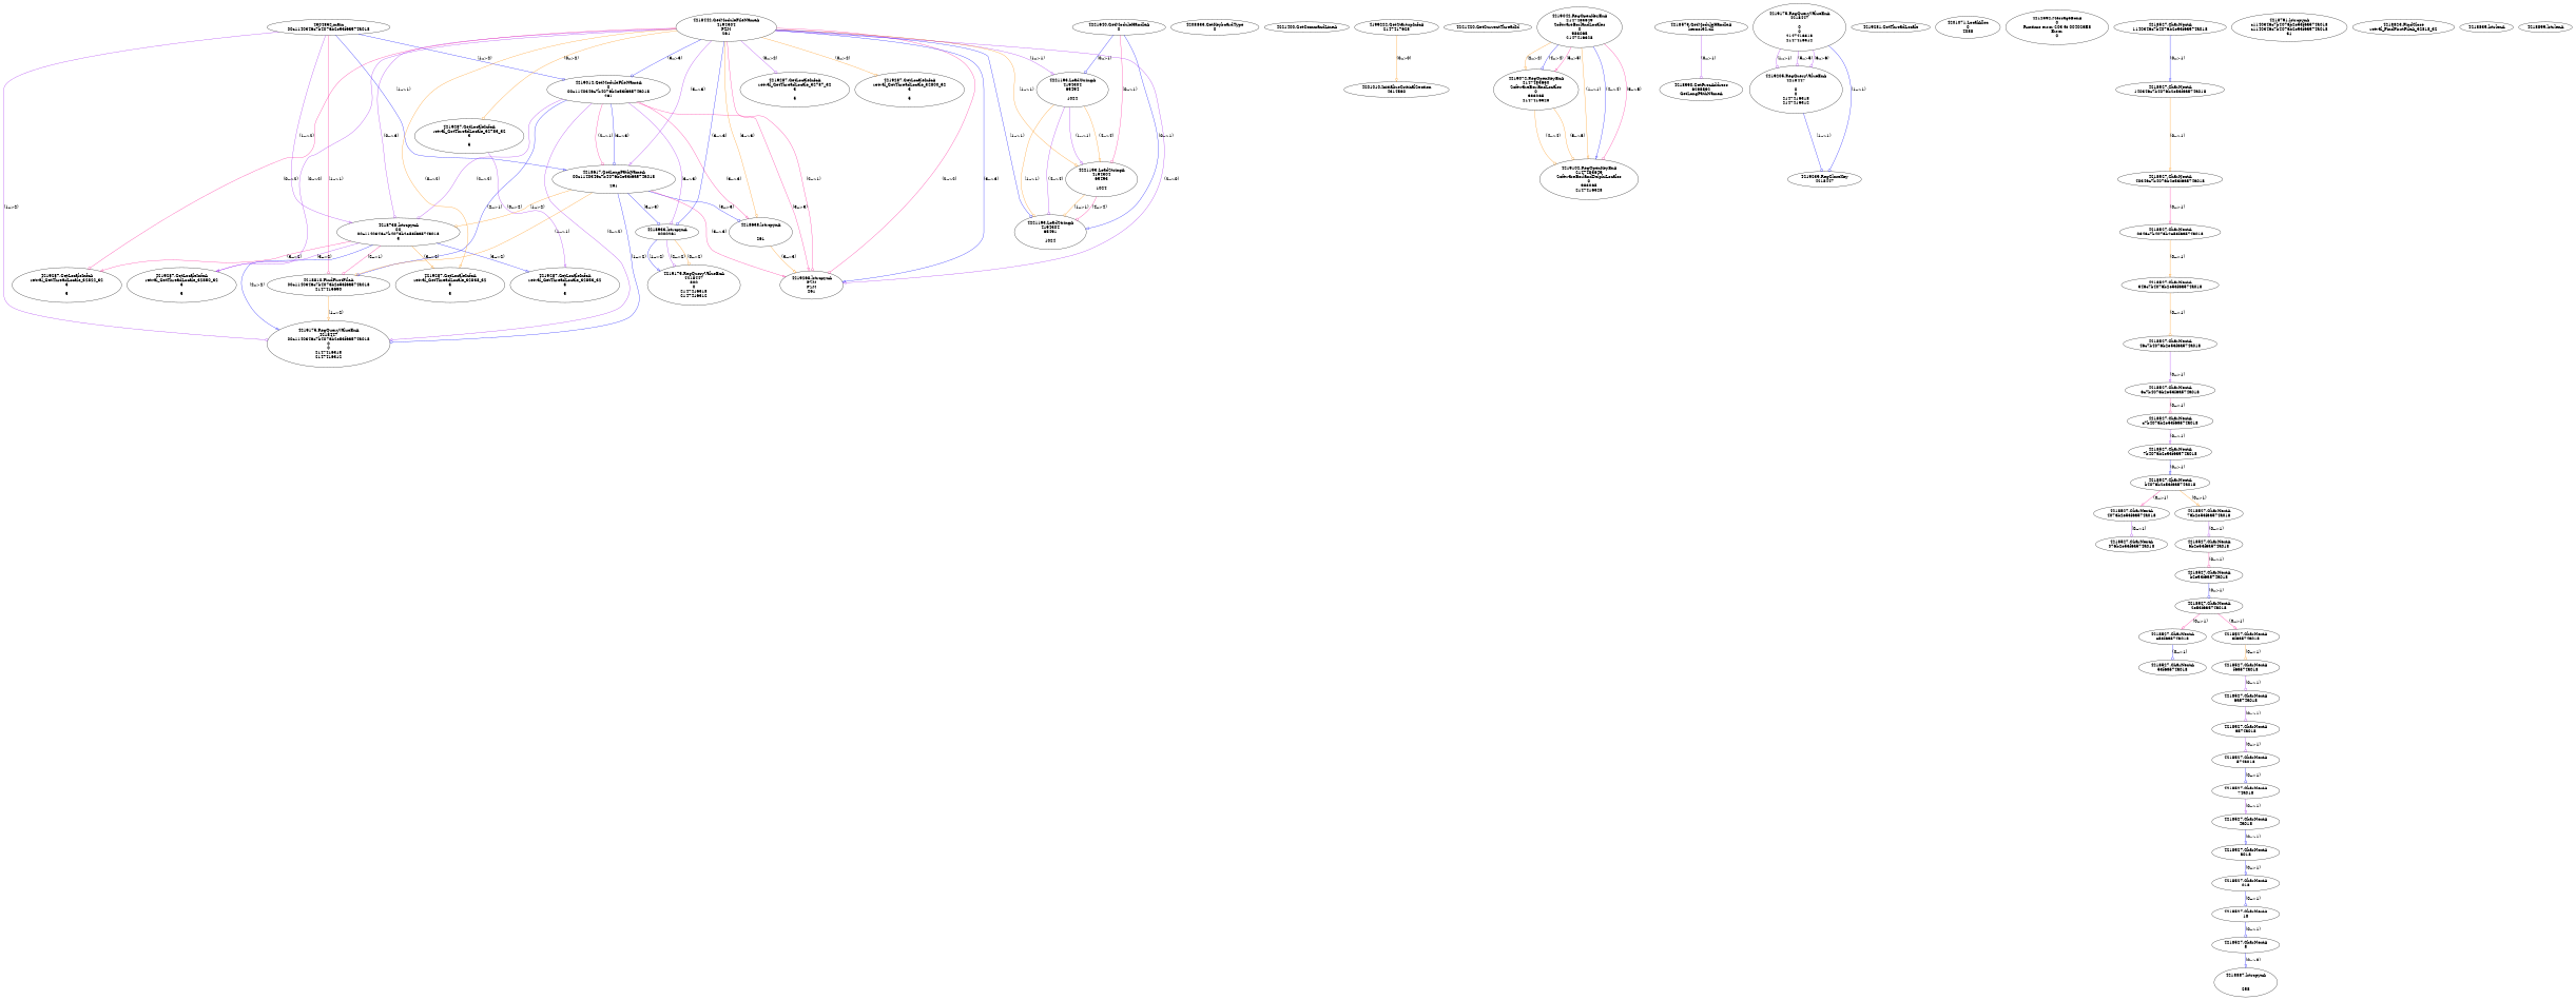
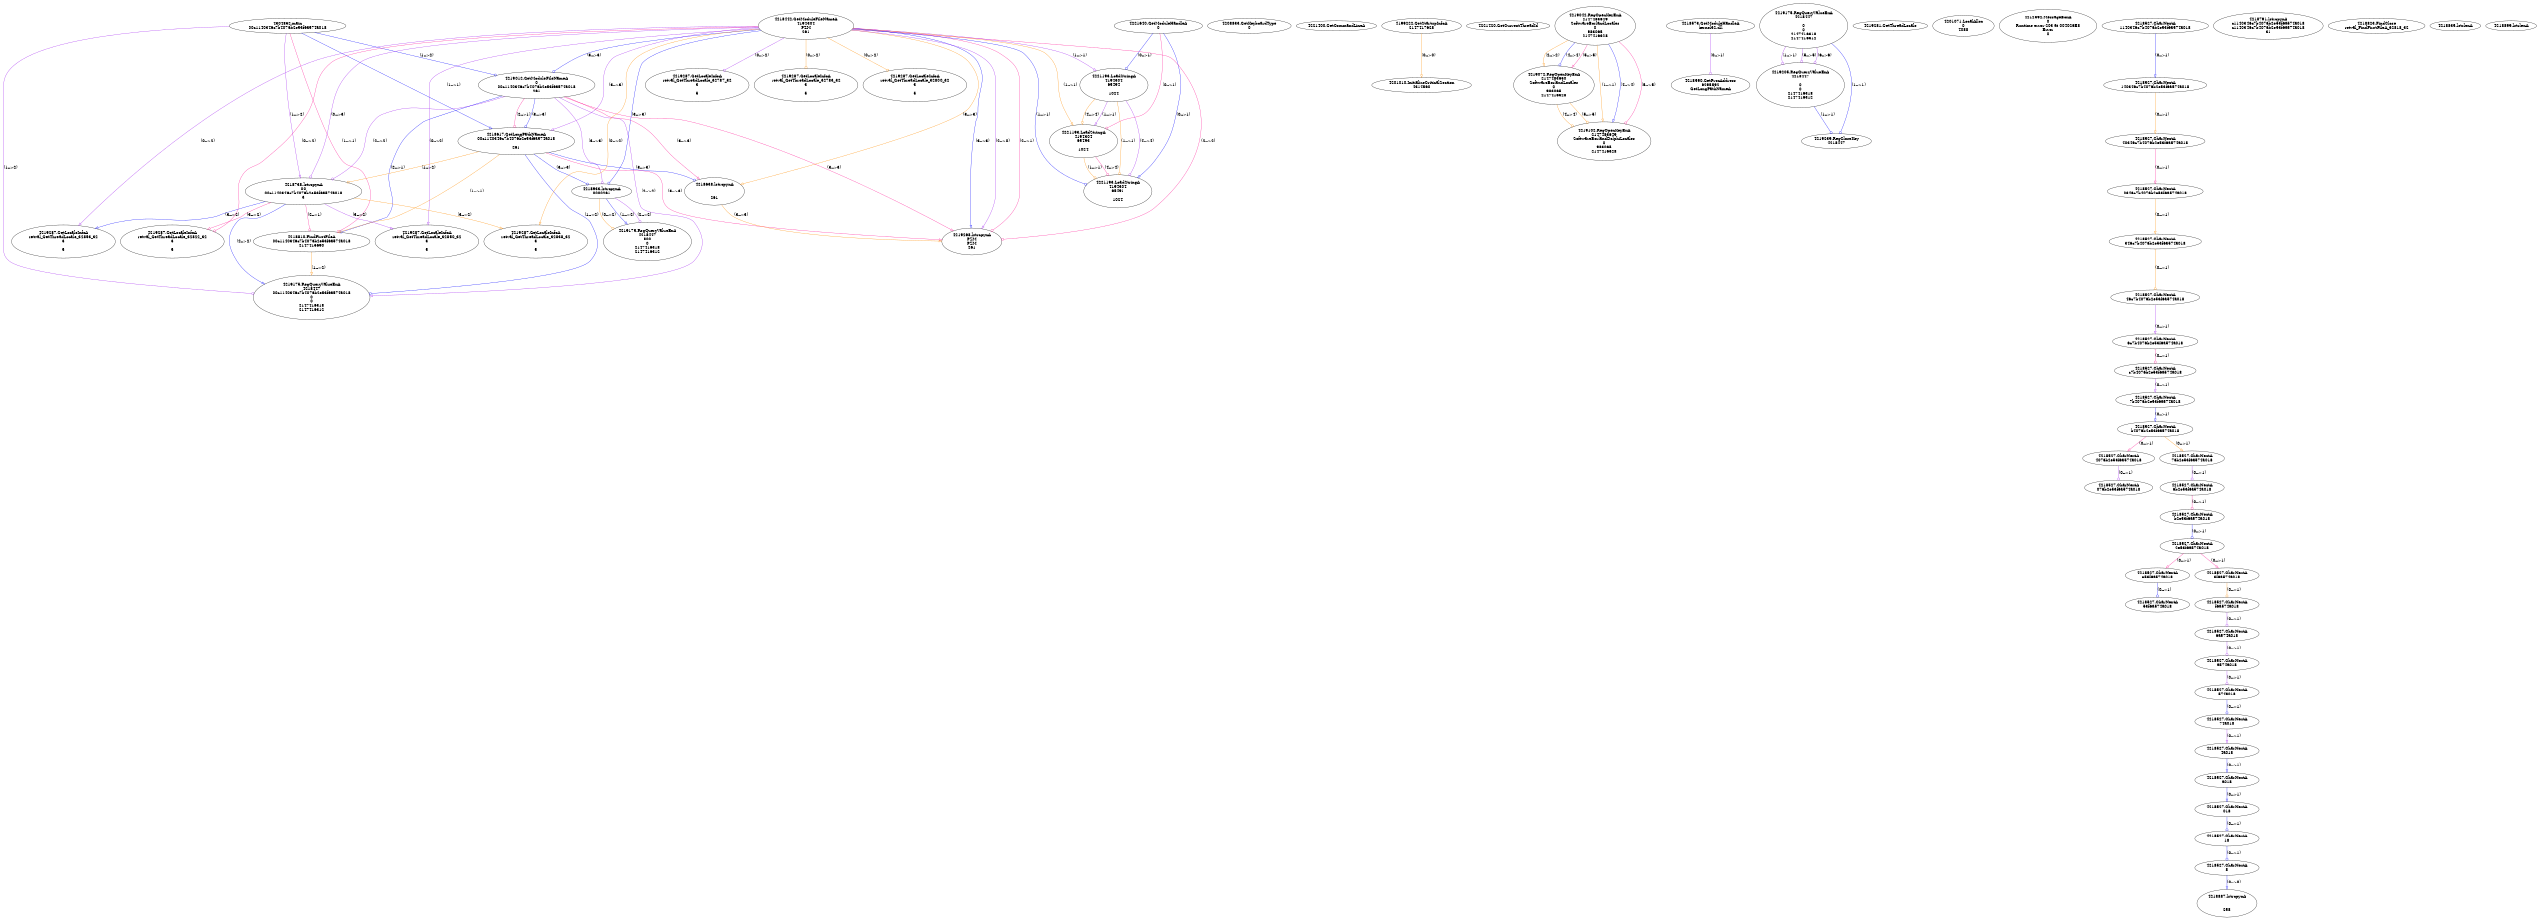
  digraph {
    edge [arrowhead=odot color=blue]
    n1 [label="4304852.main\n00c1140346c7b4076b2e53f6a574a018"]
    n2 [label="4219012.GetModuleFileNameA\n0\n00c1140346c7b4076b2e53f6a574a018\n261"]
    n3 [label="4218617.GetLongPathNameA\n00c1140346c7b4076b2e53f6a574a018\n\n261"]
    n4 [label="4218738.lstrcpynA\n00\n00c1140346c7b4076b2e53f6a574a018\n3"]
    n5 [label="4218810.FindFirstFileA\n00c1140346c7b4076b2e53f6a574a018\n2147415690"]
    n6 [label="4219175.RegQueryValueExA\n4218447\n00c1140346c7b4076b2e53f6a574a018\n0\n0\n2147416318\n2147416312"]
    n7 [label="4218638.lstrcpynA\n\n\n261"]
    n8 [label="4219268.lstrcpynA\nPZM\nPZM\n261"]
    n9 [label="4218933.lstrcpynA\n0000261"]
    n10 [label="4219287.GetLocaleInfoA\nretval_GetThreadLocale_32853_32\n3\n\n5"]
    n11 [label="4219287.GetLocaleInfoA\nretval_GetThreadLocale_32822_32\n3\n\n5"]
    n12 [label="4219287.GetLocaleInfoA\nretval_GetThreadLocale_32850_32\n3\n\n5"]
    n13 [label="4219287.GetLocaleInfoA\nretval_GetThreadLocale_32838_32\n3\n\n5"]
    n14 [label="4221640.GetModuleHandleA\n0"]
    n15 [label="4221193.LoadStringA\n4194304\n65494\n\n1024"]
    n16 [label="4221193.LoadStringA\n4194304\n65493\n\n1024"]
    n17 [label="4221193.LoadStringA\n4194304\n65491\n\n1024"]
    n18 [label="4218442.GetModuleFileNameA\n4194304\nPZM\n261"]
    n19 [label="4219287.GetLocaleInfoA\nretval_GetThreadLocale_32787_32\n3\n\n5"]
    n20 [label="4219287.GetLocaleInfoA\nretval_GetThreadLocale_32783_32\n3\n\n5"]
    n21 [label="4219287.GetLocaleInfoA\nretval_GetThreadLocale_32800_32\n3\n\n5"]
    n22 [label="4208833.GetKeyboardType\n0"]
    n23 [label="4221400.GetCommandLineA\n"]
    n24 [label="4199222.GetStartupInfoA\n2147417628"]
    n25 [label="4201010.InitializeCriticalSection\n4314560"]
    n26 [label="4221420.GetCurrentThreadId\n"]
    n27 [label="4219175.RegQueryValueExA\n4218447\n800\n0\n2147416318\n2147416312"]
    n28 [label="4219042.RegOpenKeyExA\n2147483649\nSoftware\Borland\Locales\n0\n983065\n2147416328"]
    n29 [label="4219072.RegOpenKeyExA\n2147483650\nSoftware\Borland\Locales\n0\n983065\n2147416328"]
    n30 [label="4219102.RegOpenKeyExA\n2147483649\nSoftware\Borland\Delphi\Locales\n0\n983065\n2147416328"]
    n31 [label="4218573.GetModuleHandleA\nkernel32.dll"]
    n32 [label="4218590.GetProcAddress\n6295592\nGetLongPathNameA"]
    n33 [label="4219175.RegQueryValueExA\n4218447\n\n0\n0\n2147416318\n2147416312"]
    n34 [label="4219205.RegQueryValueExA\n4218447\n\n0\n0\n2147416318\n2147416312"]
    n35 [label="4219239.RegCloseKey\n4218447"]
    n36 [label="4219281.GetThreadLocale\n"]
    n37 [label="4201071.LocalAlloc\n0\n4088"]
    n38 [label="4212392.MessageBoxA\n0\nRuntime error 203 at 004026E8\nError\n0"]
    n39 [label="4218527.CharNextA\n1140346c7b4076b2e53f6a574a018"]
    n40 [label="4218527.CharNextA\n140346c7b4076b2e53f6a574a018"]
    n41 [label="4218527.CharNextA\n40346c7b4076b2e53f6a574a018"]
    n42 [label="4218527.CharNextA\n0346c7b4076b2e53f6a574a018"]
    n43 [label="4218527.CharNextA\n346c7b4076b2e53f6a574a018"]
    n44 [label="4218527.CharNextA\n46c7b4076b2e53f6a574a018"]
    n45 [label="4218527.CharNextA\n6c7b4076b2e53f6a574a018"]
    n46 [label="4218527.CharNextA\nc7b4076b2e53f6a574a018"]
    n47 [label="4218527.CharNextA\n7b4076b2e53f6a574a018"]
    n48 [label="4218527.CharNextA\nb4076b2e53f6a574a018"]
    n49 [label="4218527.CharNextA\n4076b2e53f6a574a018"]
    n50 [label="4218527.CharNextA\n76b2e53f6a574a018"]
    n51 [label="4218527.CharNextA\n076b2e53f6a574a018"]
    n52 [label="4218527.CharNextA\n6b2e53f6a574a018"]
    n53 [label="4218527.CharNextA\nb2e53f6a574a018"]
    n54 [label="4218527.CharNextA\n2e53f6a574a018"]
    n55 [label="4218527.CharNextA\ne53f6a574a018"]
    n56 [label="4218527.CharNextA\n3f6a574a018"]
    n57 [label="4218527.CharNextA\n53f6a574a018"]
    n58 [label="4218527.CharNextA\nf6a574a018"]
    n59 [label="4218527.CharNextA\n6a574a018"]
    n60 [label="4218527.CharNextA\na574a018"]
    n61 [label="4218527.CharNextA\n574a018"]
    n62 [label="4218527.CharNextA\n74a018"]
    n63 [label="4218527.CharNextA\n4a018"]
    n64 [label="4218527.CharNextA\na018"]
    n65 [label="4218527.CharNextA\n018"]
    n66 [label="4218527.CharNextA\n18"]
    n67 [label="4218527.CharNextA\n8"]
    n68 [label="4218887.lstrcpynA\n\n\n258"]
    n69 [label="4218791.lstrcpynA\nc1140346c7b4076b2e53f6a574a018\nc1140346c7b4076b2e53f6a574a018\n31"]
    n70 [label="4218823.FindClose\nretval_FindFirstFileA_32818_32"]
    n71 [label="4218835.lstrlenA\n"]
    n72 [label="4218899.lstrlenA\n"]
    n1 -> n2 [label="(1-->2)"]
    n1 -> n3 [arrowhead=onormal label="(1-->1)"]
    n1 -> n4 [arrowhead=onormal color=purple label="(1-->2)"]
    n1 -> n5 [color=deeppink label="(1-->1)"]
    n1 -> n6 [color=purple label="(1-->2)"]
    n2 -> n3 [color=deeppink label="(2-->1)"]
    n2 -> n3 [label="(3-->3)"]
    n2 -> n4 [color=purple label="(2-->2)"]
    n2 -> n5 [label="(2-->1)"]
    n2 -> n6 [arrowhead=onormal color=purple label="(2-->2)"]
    n2 -> n7 [arrowhead=onormal color=deeppink label="(3-->3)"]
    n2 -> n8 [arrowhead=onormal color=deeppink label="(3-->3)"]
    n2 -> n9 [color=purple label="(3-->3)"]
    n3 -> n4 [color=darkorange label="(1-->2)"]
    n3 -> n5 [color=darkorange label="(1-->1)"]
    n3 -> n6 [label="(1-->2)"]
    n3 -> n7 [label="(3-->3)"]
    n3 -> n8 [arrowhead=onormal color=deeppink label="(3-->3)"]
    n3 -> n9 [label="(3-->3)"]
    n4 -> n5 [color=deeppink label="(2-->1)"]
    n4 -> n6 [arrowhead=onormal label="(2-->2)"]
    n4 -> n10 [arrowhead=onormal label="(3-->2)"]
    n4 -> n11 [arrowhead=onormal color=deeppink label="(3-->2)"]
    n4 -> n12 [arrowhead=onormal color=purple label="(3-->2)"]
    n4 -> n13 [arrowhead=onormal color=darkorange label="(3-->2)"]
    n5 -> n6 [arrowhead=onormal color=darkorange label="(1-->2)"]
    n7 -> n8 [arrowhead=onormal color=darkorange label="(3-->3)"]
    n9 -> n27 [arrowhead=onormal label="(1-->2)"]
    n9 -> n27 [color=purple label="(2-->2)"]
    n9 -> n27 [color=darkorange label="(0-->2)"]
    n14 -> n15 [label="(0-->1)"]
    n14 -> n16 [color=deeppink label="(0-->1)"]
    n14 -> n17 [arrowhead=onormal label="(0-->1)"]
    n15 -> n16 [arrowhead=onormal color=purple label="(1-->1)"]
    n15 -> n16 [arrowhead=onormal color=darkorange label="(4-->4)"]
    n15 -> n17 [color=darkorange label="(1-->1)"]
    n15 -> n17 [color=purple label="(4-->4)"]
    n16 -> n17 [color=darkorange label="(1-->1)"]
    n16 -> n17 [color=deeppink label="(4-->4)"]
    n18 -> n2 [label="(3-->3)"]
    n18 -> n3 [arrowhead=onormal color=purple label="(3-->3)"]
    n18 -> n4 [color=purple label="(0-->3)"]
    n18 -> n7 [arrowhead=onormal color=darkorange label="(3-->3)"]
    n18 -> n8 [color=deeppink label="(2-->1)"]
    n18 -> n8 [color=deeppink label="(2-->2)"]
    n18 -> n8 [arrowhead=onormal label="(3-->3)"]
    n18 -> n8 [arrowhead=onormal color=purple label="(2-->0)"]
    n18 -> n9 [label="(3-->3)"]
-   n20 -> n10 [arrowhead=onormal color=purple label="(0-->2)"]
+   n18 -> n10 [arrowhead=onormal color=purple label="(0-->2)"]
    n18 -> n11 [color=deeppink label="(0-->2)"]
    n18 -> n12 [arrowhead=onormal color=purple label="(0-->2)"]
    n18 -> n13 [arrowhead=onormal color=darkorange label="(0-->2)"]
    n18 -> n15 [arrowhead=onormal color=purple label="(1-->1)"]
    n18 -> n16 [arrowhead=onormal color=darkorange label="(1-->1)"]
    n18 -> n17 [label="(1-->1)"]
    n18 -> n19 [color=purple label="(0-->2)"]
    n18 -> n20 [color=darkorange label="(0-->2)"]
    n18 -> n21 [color=darkorange label="(0-->2)"]
    n24 -> n25 [arrowhead=onormal color=darkorange label="(0-->0)"]
    n28 -> n29 [arrowhead=onormal color=darkorange label="(2-->2)"]
    n28 -> n29 [label="(4-->4)"]
    n28 -> n29 [arrowhead=onormal color=deeppink label="(5-->5)"]
    n28 -> n30 [arrowhead=onormal color=darkorange label="(1-->1)"]
    n28 -> n30 [arrowhead=onormal label="(4-->4)"]
    n28 -> n30 [color=deeppink label="(5-->5)"]
    n29 -> n30 [color=darkorange label="(4-->4)"]
    n29 -> n30 [color=darkorange label="(5-->5)"]
    n31 -> n32 [color=purple label="(0-->1)"]
    n33 -> n34 [color=purple label="(1-->1)"]
    n33 -> n34 [color=purple label="(5-->5)"]
    n33 -> n34 [color=purple label="(6-->6)"]
    n33 -> n35 [label="(1-->1)"]
    n34 -> n35 [label="(1-->1)"]
    n39 -> n40 [arrowhead=onormal label="(0-->1)"]
    n40 -> n41 [arrowhead=onormal color=darkorange label="(0-->1)"]
    n41 -> n42 [arrowhead=onormal color=deeppink label="(0-->1)"]
    n42 -> n43 [arrowhead=onormal color=darkorange label="(0-->1)"]
    n43 -> n44 [color=darkorange label="(0-->1)"]
    n44 -> n45 [arrowhead=onormal color=purple label="(0-->1)"]
    n45 -> n46 [color=deeppink label="(0-->1)"]
    n46 -> n47 [arrowhead=onormal color=purple label="(0-->1)"]
    n47 -> n48 [arrowhead=onormal label="(0-->1)"]
    n48 -> n49 [arrowhead=onormal color=deeppink label="(0-->1)"]
    n48 -> n50 [arrowhead=onormal color=darkorange label="(0-->1)"]
    n49 -> n51 [color=purple label="(0-->1)"]
    n50 -> n52 [color=purple label="(0-->1)"]
    n52 -> n53 [color=deeppink label="(0-->1)"]
    n53 -> n54 [label="(0-->1)"]
    n54 -> n55 [arrowhead=onormal color=deeppink label="(0-->1)"]
    n54 -> n56 [arrowhead=onormal color=deeppink label="(0-->1)"]
    n55 -> n57 [label="(0-->1)"]
    n56 -> n58 [color=darkorange label="(0-->1)"]
    n58 -> n59 [color=purple label="(0-->1)"]
    n59 -> n60 [color=purple label="(0-->1)"]
    n60 -> n61 [color=purple label="(0-->1)"]
    n61 -> n62 [label="(0-->1)"]
    n62 -> n63 [arrowhead=onormal color=purple label="(0-->1)"]
    n63 -> n64 [arrowhead=onormal label="(0-->1)"]
    n64 -> n65 [arrowhead=onormal label="(0-->1)"]
    n65 -> n66 [label="(0-->1)"]
    n66 -> n67 [label="(0-->1)"]
    n67 -> n68 [arrowhead=onormal label="(0-->0)"]
  }
